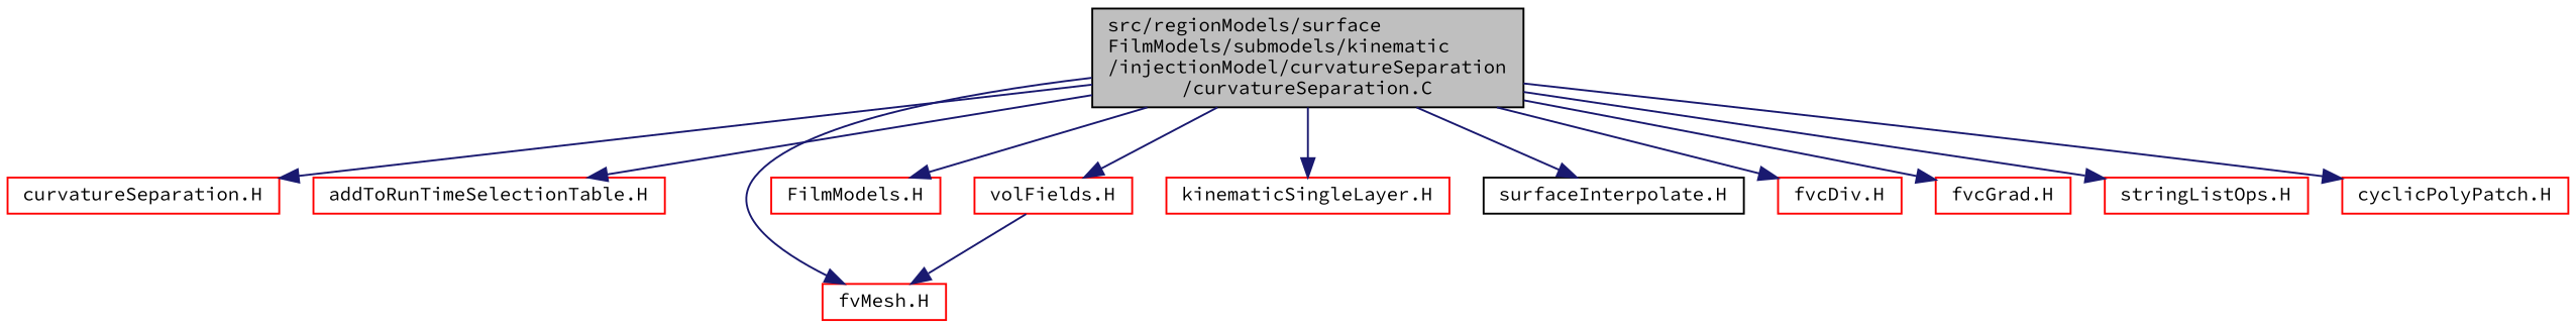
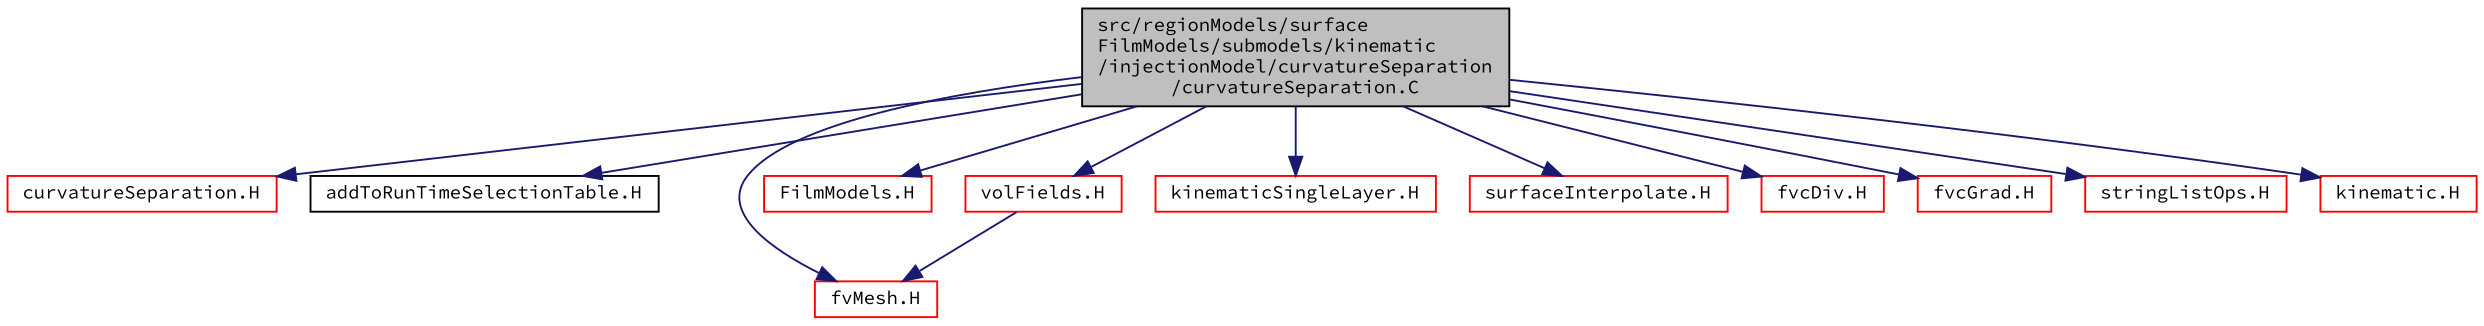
  digraph {
    fontname="Source Code Pro"
    node [color=red fontname="Source Code Pro" fontsize=10 shape=record]
    edge [color=midnightblue fontname="Source Code Pro" fontsize=10 labelfontname=FreeSans labelfontsize=10 style=solid]
    n1 [color=black fillcolor=grey75 fontcolor=black height=0.2 label="src/regionModels/surface\lFilmModels/submodels/kinematic\l/injectionModel/curvatureSeparation\l/curvatureSeparation.C" style=filled width=0.4]
    n2 [height=0.2 label="curvatureSeparation.H" width=0.4]
-   n3 [height=0.2 label="addToRunTimeSelectionTable.H" width=0.4]
+   n3 [color=black height=0.2 label="addToRunTimeSelectionTable.H" width=0.4]
    n4 [height=0.2 label="fvMesh.H" width=0.4]
    n5 [height=0.2 label="FilmModels.H" width=0.4]
    n6 [height=0.2 label="volFields.H" width=0.4]
    n7 [height=0.2 label="kinematicSingleLayer.H" width=0.4]
-   n8 [color=black height=0.2 label="surfaceInterpolate.H" width=0.4]
+   n8 [height=0.2 label="surfaceInterpolate.H" width=0.4]
    n9 [height=0.2 label="fvcDiv.H" width=0.4]
    n10 [height=0.2 label="fvcGrad.H" width=0.4]
    n11 [height=0.2 label="stringListOps.H" width=0.4]
-   n12 [height=0.2 label="cyclicPolyPatch.H" width=0.4]
+   n12 [height=0.2 label="kinematic.H" width=0.4]
    n1 -> n2
    n1 -> n3
    n1 -> n4
    n1 -> n5
    n1 -> n6
    n1 -> n7
    n1 -> n8
    n1 -> n9
    n1 -> n10
    n1 -> n11
    n1 -> n12
    n6 -> n4
  }
